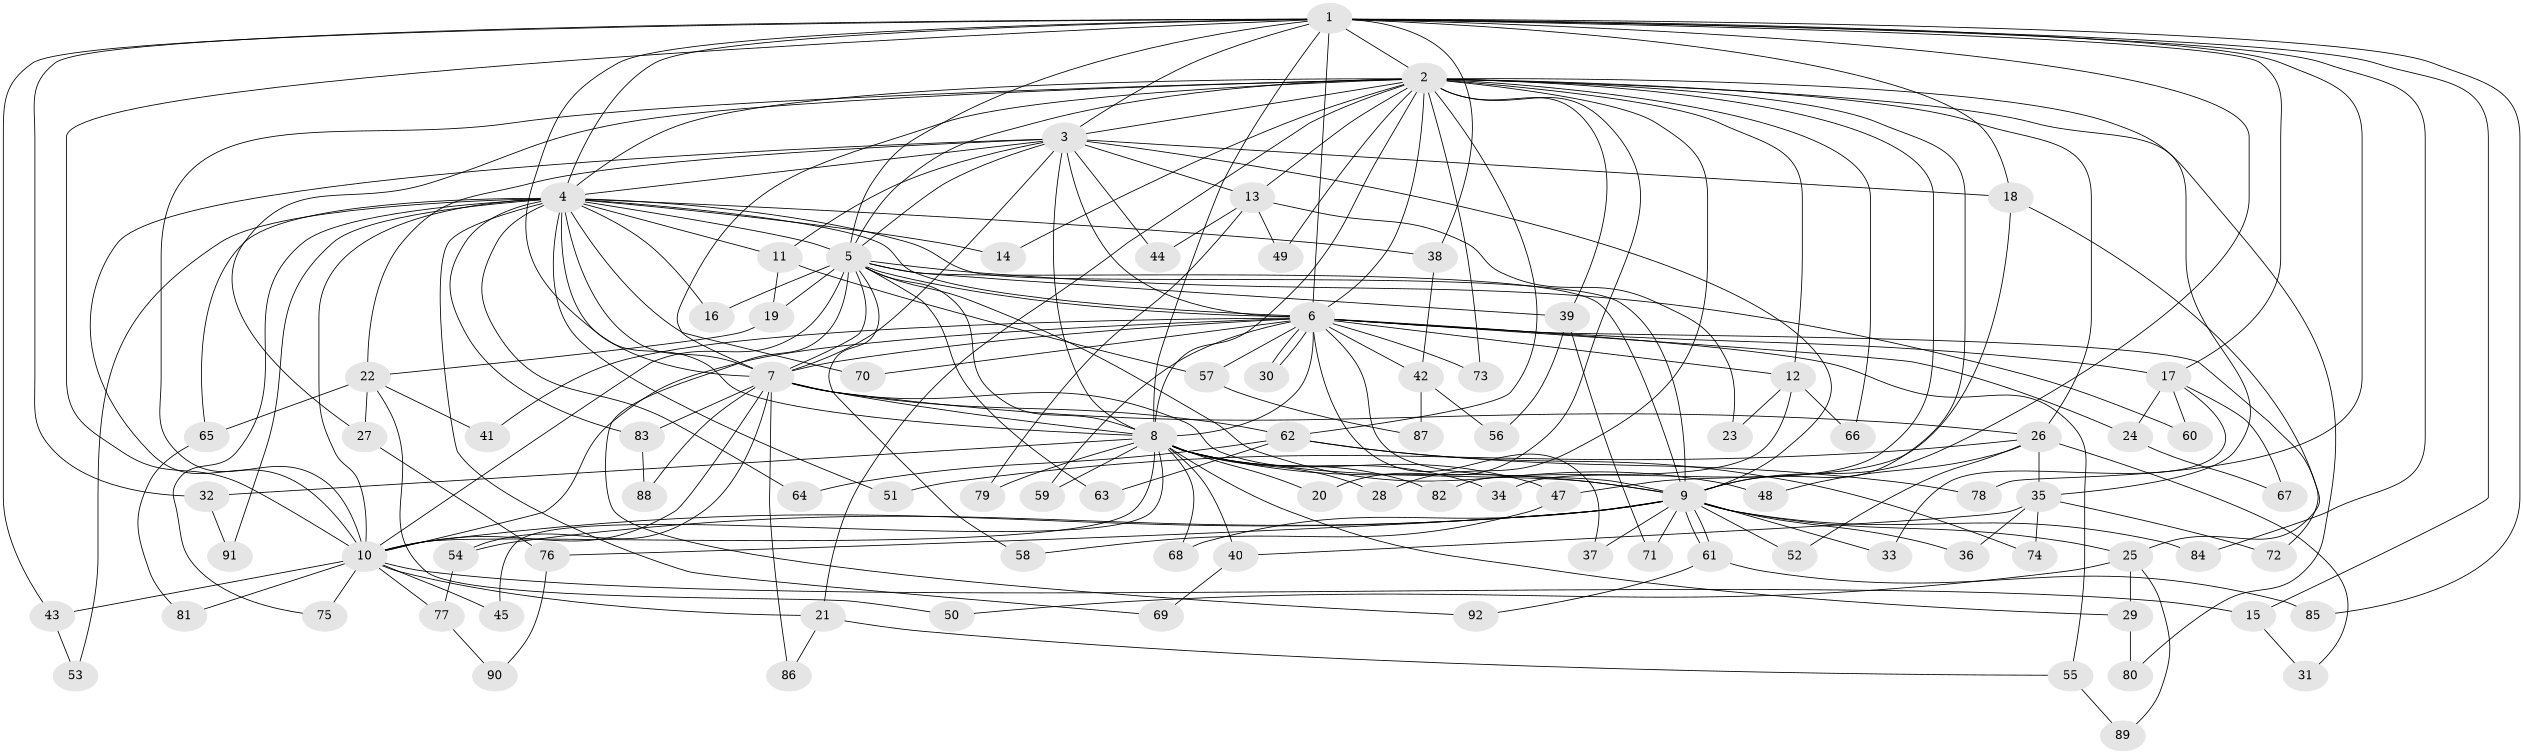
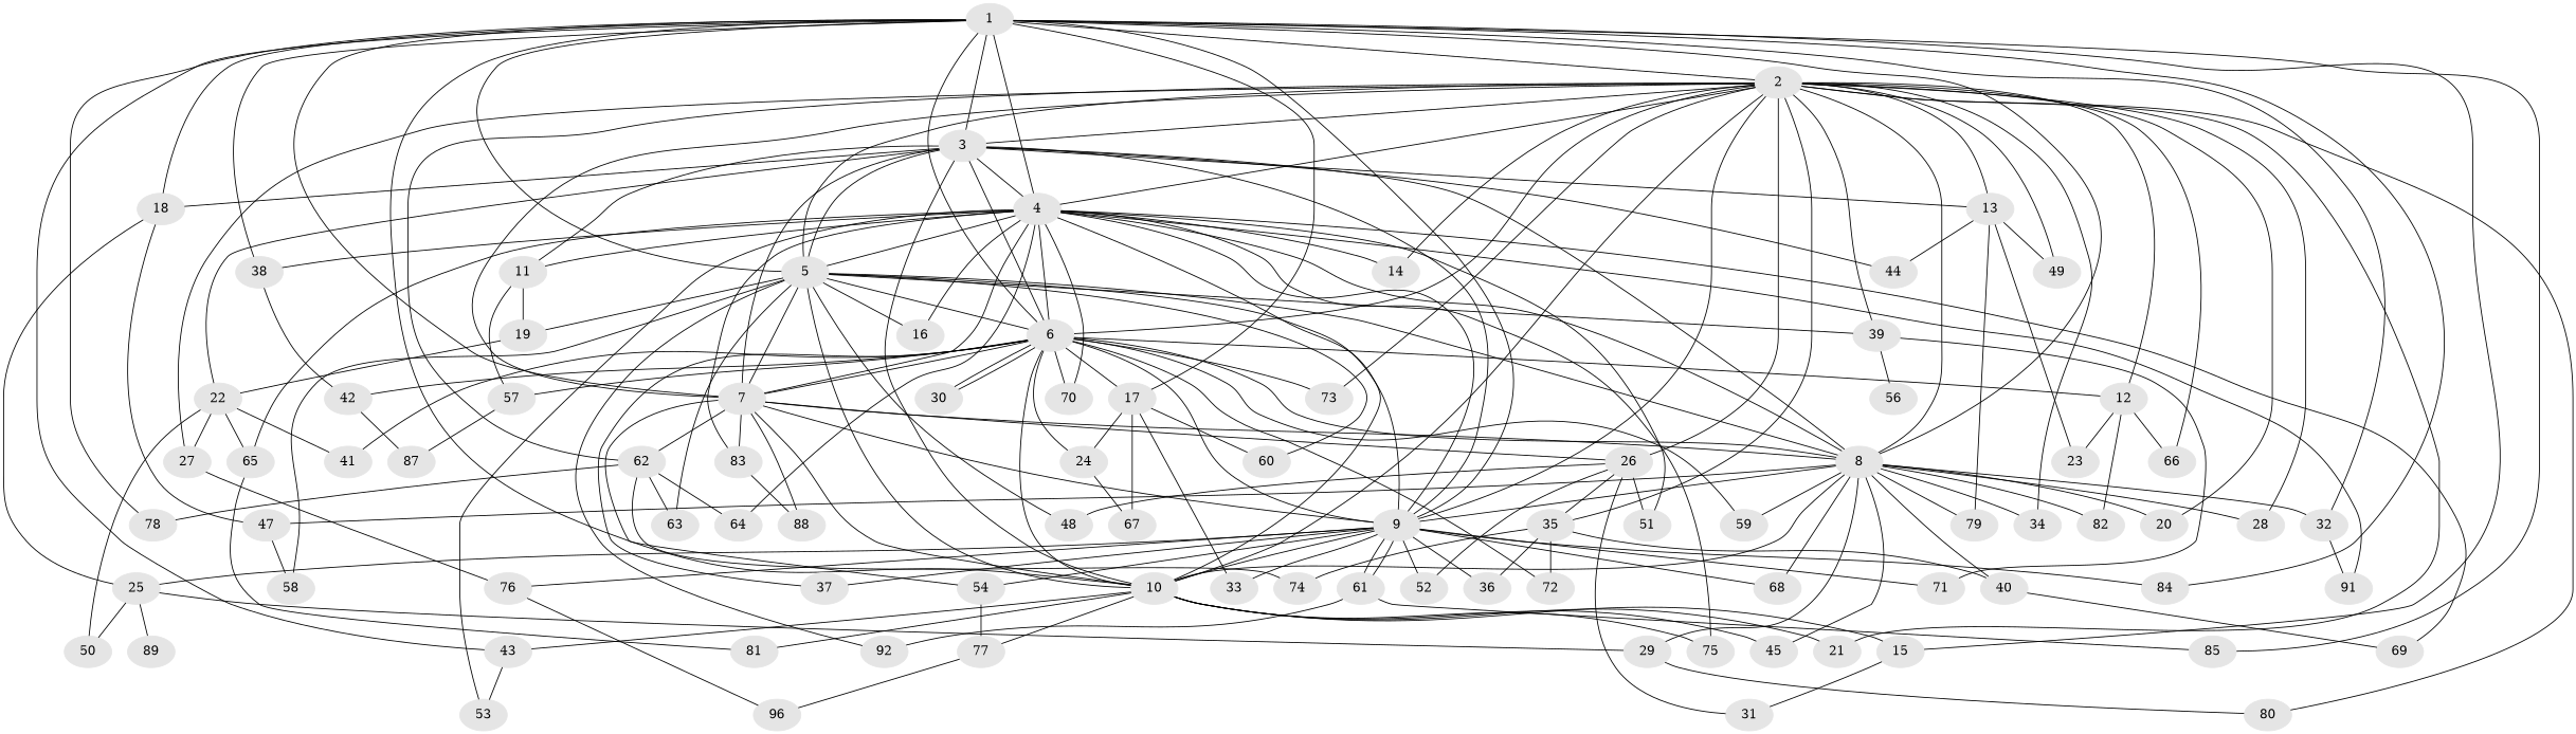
  graph {
    node [color=gray90 style=filled]
    1
    2
    3
    4
    5
    6
    7
    8
    9
    10
    15
    17
    18
    32
    38
    43
    78
    84
    85
    12
    13
    14
    20
    21
    26
    27
    28
    34
    35
    39
    49
    62
    66
    73
    80
    11
    22
    44
    16
    51
    53
    64
    65
    69
    70
    75
    83
    91
    19
    48
    58
    60
    63
    92
    24
    30
    37
    41
    42
-   55
    57
    59
    72
    54
-   86
    88
    29
    40
    45
    47
    68
    79
    82
    25
    33
    36
    52
    61
    71
    76
    77
    81
    31
    67
    23
    74
    56
    50
    87
    89
-   90
+   90 [label=96]
    1 -- 2
    1 -- 3
    1 -- 4
    1 -- 5
    1 -- 6
    1 -- 7
    1 -- 8
    1 -- 9
    1 -- 10
    1 -- 15
    1 -- 17
    1 -- 18
    1 -- 32
    1 -- 38
    1 -- 43
    1 -- 78
    1 -- 84
    1 -- 85
    2 -- 3
    2 -- 4
    2 -- 5
    2 -- 6
    2 -- 7
    2 -- 8
    2 -- 9
    2 -- 10
    2 -- 12
    2 -- 13
    2 -- 14
    2 -- 20
    2 -- 21
    2 -- 26
    2 -- 27
    2 -- 28
    2 -- 34
    2 -- 35
    2 -- 39
    2 -- 49
    2 -- 62
    2 -- 66
    2 -- 73
    2 -- 80
    3 -- 4
    3 -- 5
    3 -- 6
    3 -- 7
    3 -- 8
    3 -- 9
    3 -- 10
    3 -- 18
    3 -- 13
    3 -- 11
    3 -- 22
    3 -- 44
    4 -- 5
    4 -- 6
    4 -- 7
    4 -- 8
    4 -- 9
    4 -- 10
    4 -- 38
    4 -- 14
    4 -- 11
    4 -- 16
    4 -- 51
    4 -- 53
    4 -- 64
    4 -- 65
    4 -- 69
    4 -- 70
    4 -- 75
    4 -- 83
    4 -- 91
    5 -- 6
    5 -- 7
    5 -- 8
    5 -- 9
    5 -- 10
    5 -- 39
    5 -- 16
    5 -- 19
    5 -- 48
    5 -- 58
    5 -- 60
    5 -- 63
    5 -- 92
    6 -- 7
    6 -- 8
    6 -- 9
    6 -- 10
    6 -- 17
    6 -- 12
    6 -- 73
    6 -- 70
    6 -- 24
    6 -- 30
    6 -- 30
    6 -- 37
    6 -- 41
    6 -- 42
-   6 -- 55
    6 -- 57
    6 -- 59
    6 -- 72
    7 -- 8
    7 -- 9
    7 -- 10
    7 -- 26
    7 -- 62
    7 -- 83
    7 -- 54
-   7 -- 86
    7 -- 88
    8 -- 9
    8 -- 10
    8 -- 32
    8 -- 20
    8 -- 28
    8 -- 34
    8 -- 59
    8 -- 29
    8 -- 40
    8 -- 45
    8 -- 47
    8 -- 68
    8 -- 79
    8 -- 82
    9 -- 10
    9 -- 84
    9 -- 37
    9 -- 54
    9 -- 68
    9 -- 25
    9 -- 33
    9 -- 36
    9 -- 52
    9 -- 61
    9 -- 61
    9 -- 71
    9 -- 76
    10 -- 15
    10 -- 43
    10 -- 21
    10 -- 75
    10 -- 45
    10 -- 77
    10 -- 81
    15 -- 31
    17 -- 60
    17 -- 24
    17 -- 33
    17 -- 67
    18 -- 47
    18 -- 25
    32 -- 91
    38 -- 42
    43 -- 53
    12 -- 66
    12 -- 82
    12 -- 23
    13 -- 49
    13 -- 44
    13 -- 79
    13 -- 23
-   21 -- 55
-   21 -- 86
    26 -- 35
    26 -- 51
    26 -- 48
    26 -- 52
    26 -- 31
    27 -- 76
    35 -- 72
    35 -- 40
    35 -- 36
    35 -- 74
    39 -- 71
    39 -- 56
    62 -- 78
    62 -- 64
    62 -- 63
    62 -- 74
    11 -- 19
    11 -- 57
    22 -- 27
    22 -- 65
    22 -- 41
    22 -- 50
    65 -- 81
    83 -- 88
    19 -- 22
    24 -- 67
-   42 -- 56
    42 -- 87
-   55 -- 89
    57 -- 87
    54 -- 77
    29 -- 80
    40 -- 69
    47 -- 58
    25 -- 29
    25 -- 50
    25 -- 89
    61 -- 85
    61 -- 92
    76 -- 90
    77 -- 90
  }
